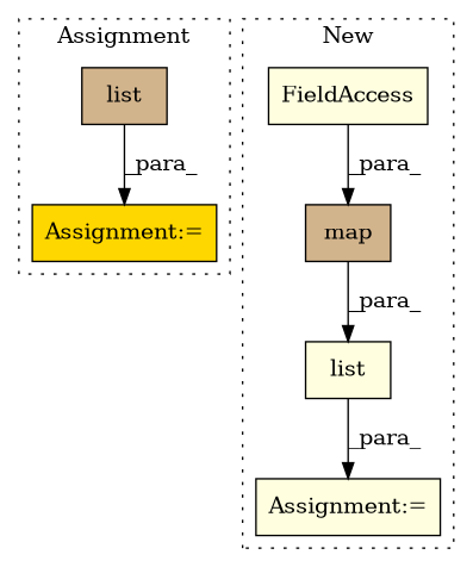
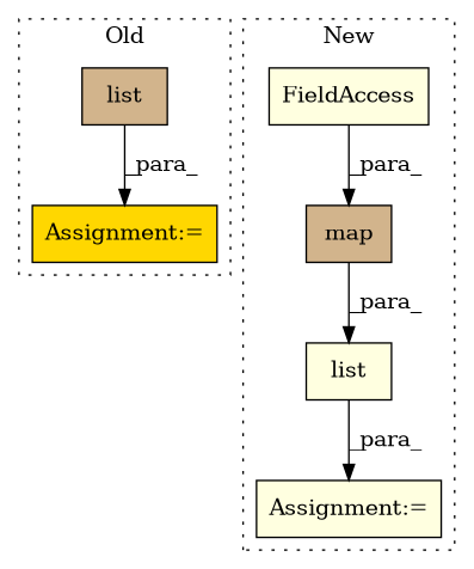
  digraph {
    fontname="DejaVu Serif"
    node [a=32 l="5,1" shape=box style=filled fillcolor=lightyellow fontname="DejaVu Serif"]
    edge [fontname="DejaVu Serif"]
    n1 [label=list s="2170,2226" fillcolor=tan]
    n2 [a=7 l=1 label="Assignment:=" s=2169 fillcolor=gold]
    n3 [l="4,1" label=map s="1591,1626" fillcolor=tan]
    n4 [a=22 l=22 label=FieldAccess s=1595]
    n5 [a=7 l=1 label="Assignment:=" s=1635]
    n6 [label=list s="1586,1627"]
    subgraph cluster_1 {
-     label=Assignment
+     label=Old
      style=dotted
      n1
      n2
    }
    subgraph cluster_2 {
      label=New
      style=dotted
      n3
      n4
      n5
      n6
    }
    n1 -> n2 [label=_para_]
    n3 -> n6 [label=_para_]
    n4 -> n3 [label=_para_]
    n6 -> n5 [label=_para_]
  }
